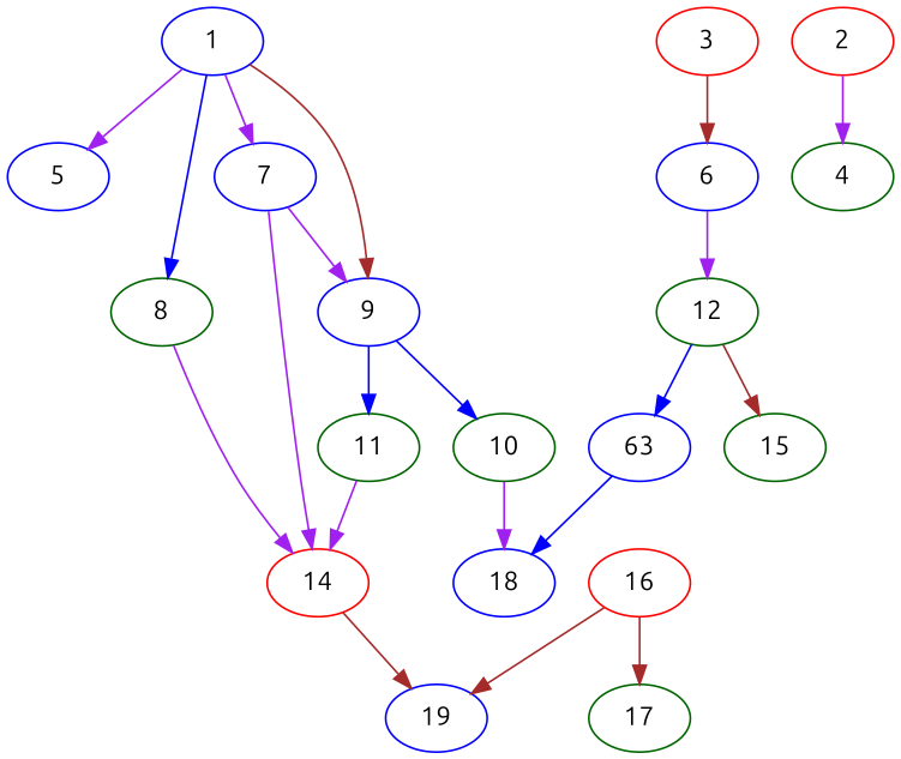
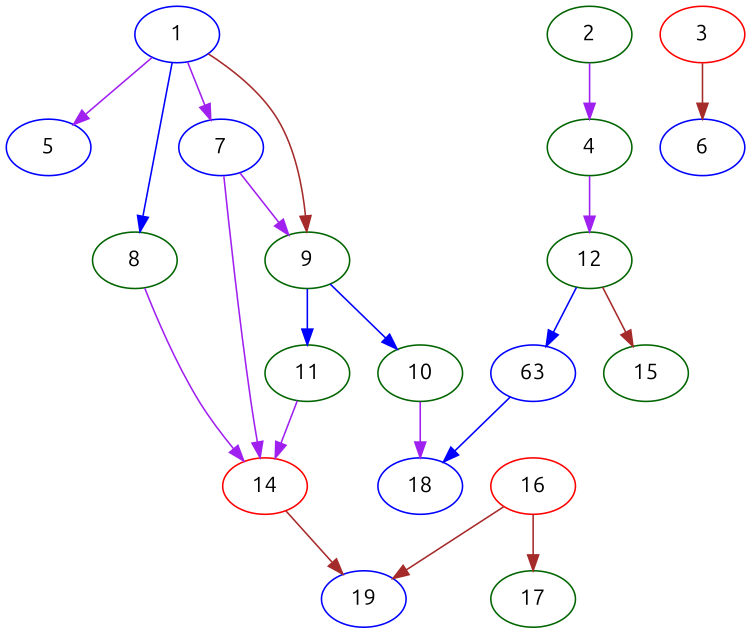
  digraph {
    fontname=Ubuntu
    node [color=darkgreen fontname=Ubuntu]
    edge [color=purple fontname=Ubuntu]
    1 [alpha=20.79 color=blue]
    5 [alpha=24.44 color=blue]
    7 [alpha=36.65 color=blue]
    8 [alpha=30.44]
-   9 [alpha=30.89 color=blue]
+   9 [alpha=30.89]
    14 [alpha=28.58 color=red]
    10 [alpha=47.31]
    11 [alpha=21.89]
    19 [alpha=29.99 color=blue]
    18 [alpha=35.07 color=blue]
-   2 [alpha=41.01 color=red]
+   2 [alpha=41.01]
    4 [alpha=47.00]
    3 [alpha=42.16 color=red]
    6 [alpha=21.72 color=blue]
    12 [alpha=45.68]
    n16 [alpha=49.66 color=blue label=63]
    15 [alpha=26.75]
    16 [alpha=31.71 color=red]
    17 [alpha=40.18]
    1 -> 5
    1 -> 7
    1 -> 8 [color=blue]
    1 -> 9 [color=brown]
    7 -> 9
    7 -> 14
    8 -> 14
    9 -> 10 [color=blue]
    9 -> 11 [color=blue]
    14 -> 19 [color=brown]
    10 -> 18
    11 -> 14
    2 -> 4
    3 -> 6 [color=brown]
-   6 -> 12
+   4 -> 12
    12 -> n16 [color=blue]
    12 -> 15 [color=brown]
    n16 -> 18 [color=blue]
    16 -> 19 [color=brown]
    16 -> 17 [color=brown]
  }
